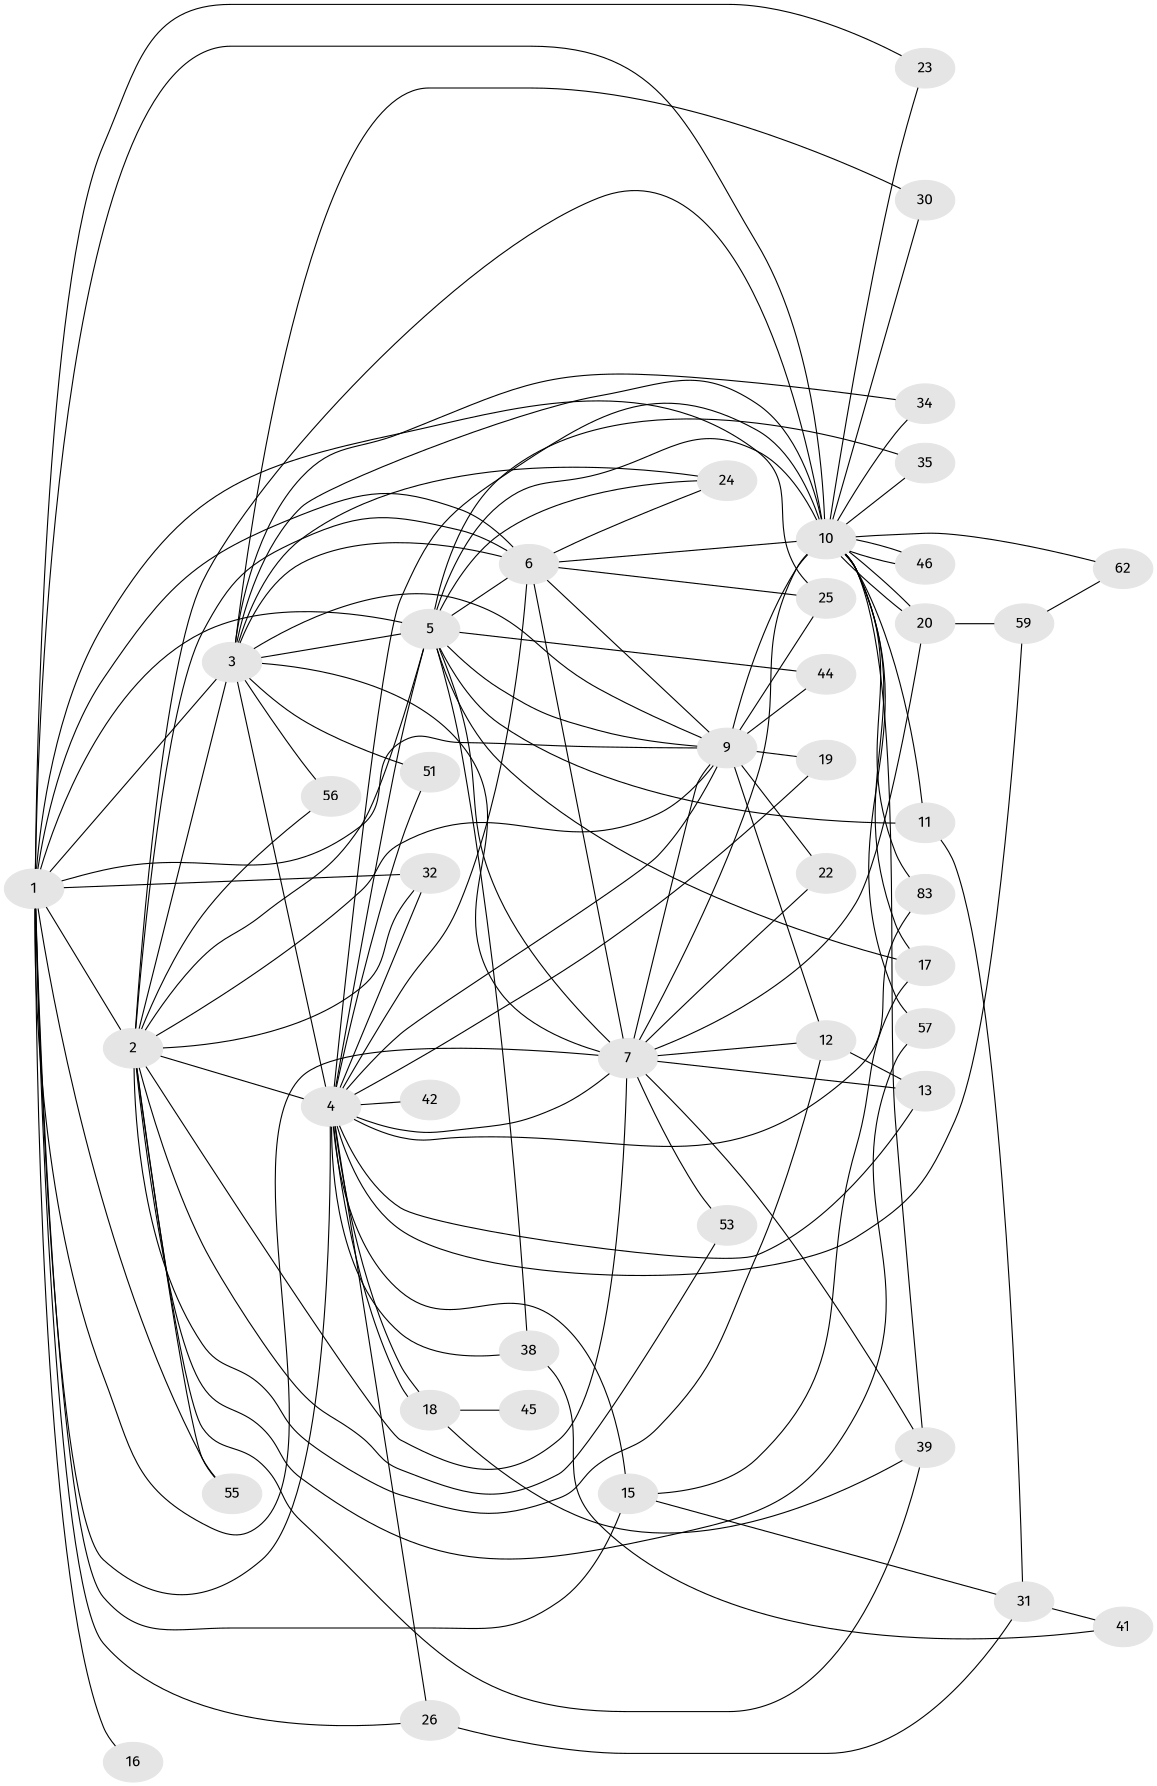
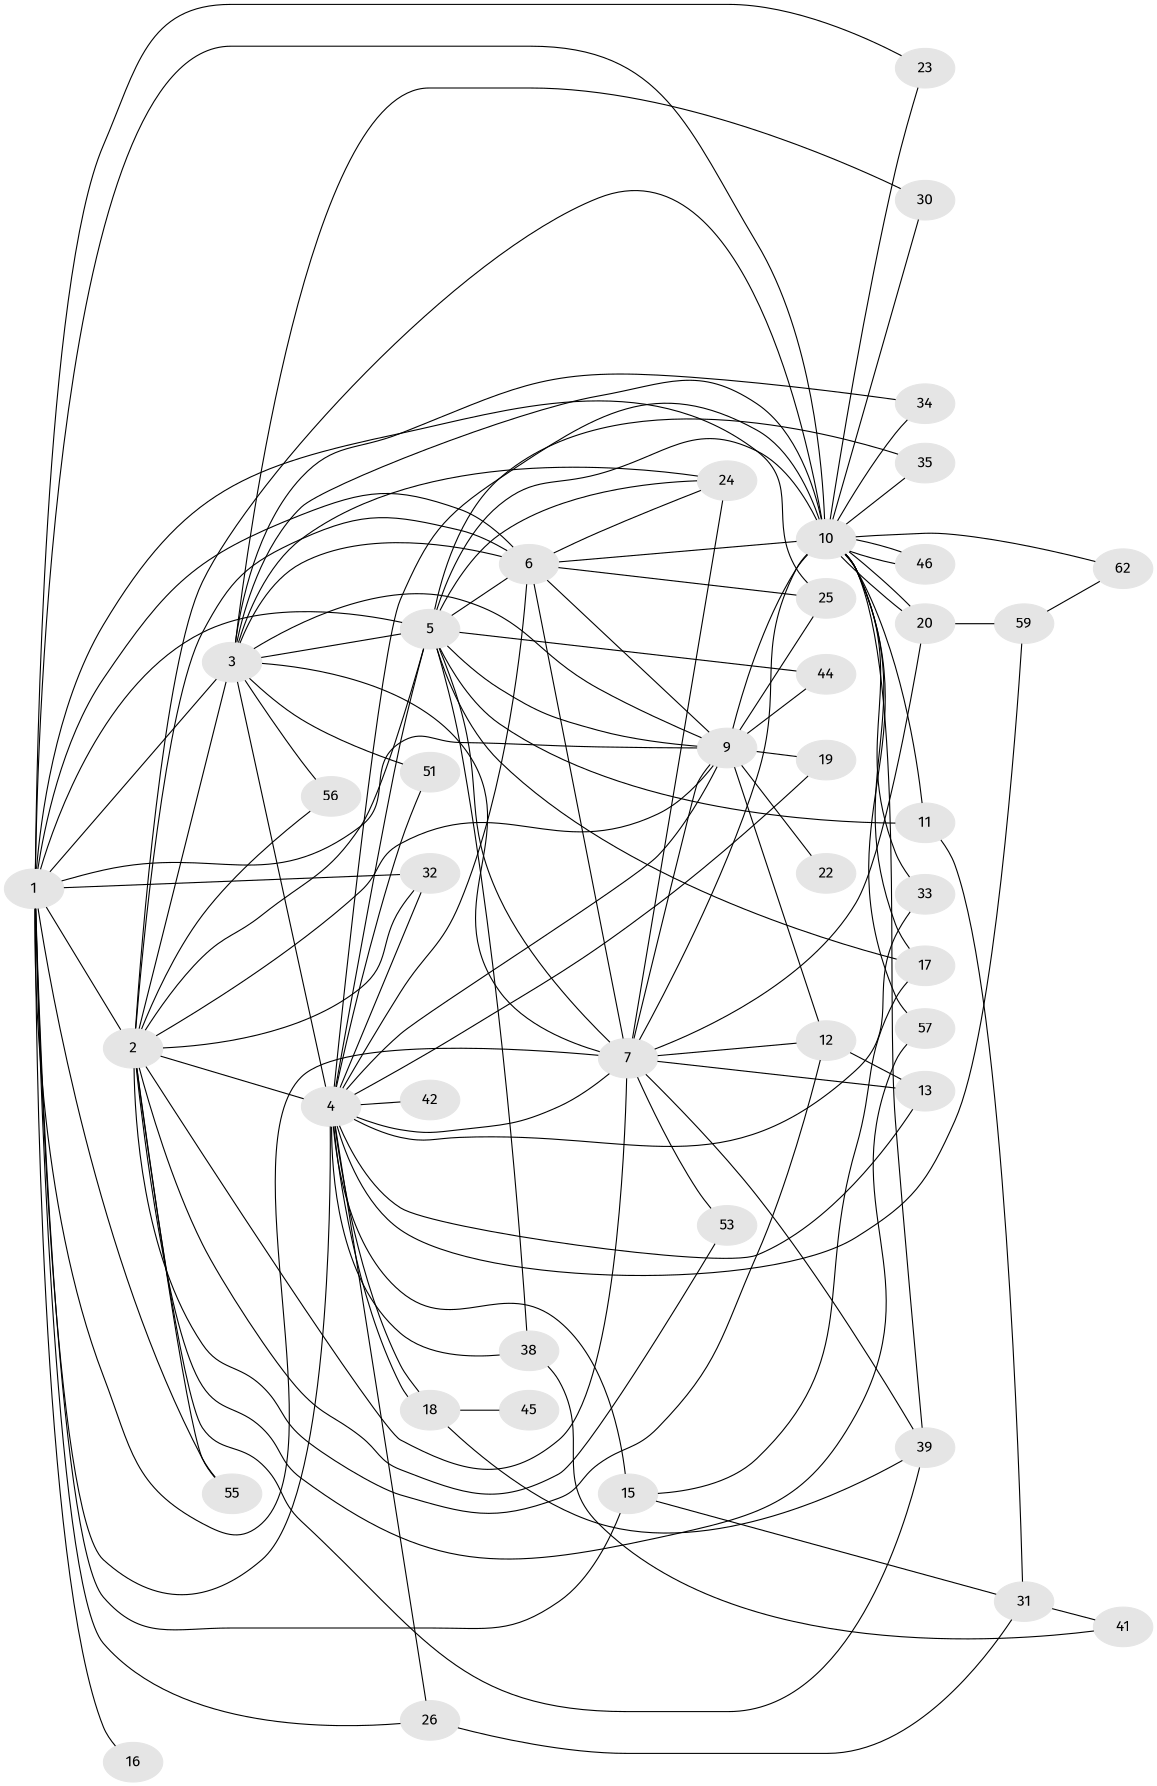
  graph {
    fontname="Fira Sans"
    rankdir=LR
    node [color=gray90 fontname="Fira Sans" style=filled]
    edge [fontname="Fira Sans"]
    1 [super="+29"]
    2 [super="+47"]
    3 [super="+61"]
    4 [super="+8"]
    5 [super="+49"]
    6 [super="+60"]
    7
    9 [super="+40"]
    10 [super="+27"]
    15 [super="+48"]
    16
    23
    25 [super="+37"]
    26 [super="+43"]
    32
    55
    12 [super="+14"]
    39 [super="+50"]
    53
    56
    57
    24 [super="+52"]
    30
    34 [super="+36"]
    51
    18 [super="+58"]
    19
-   33 [label=83]
+   33
    38
    42
    59
    13
    11
    17 [super="+28"]
    35
    44
    20 [super="+21"]
    22
    46
    62
    31 [super="+54"]
    45
    41
    1 -- 2
    1 -- 3
    1 -- 4 [weight=2]
    1 -- 5
    1 -- 6 [weight=2]
    1 -- 7
    1 -- 9
    1 -- 10
    1 -- 15
    1 -- 16
    1 -- 23
    1 -- 25
    1 -- 26
    1 -- 32
    1 -- 55
    2 -- 3
    2 -- 4 [weight=2]
    2 -- 5
    2 -- 6
    2 -- 7
    2 -- 9
    2 -- 10
    2 -- 32
    2 -- 55
    2 -- 12
    2 -- 39
    2 -- 53
    2 -- 56
    2 -- 57
    3 -- 4 [weight=2]
    3 -- 5
    3 -- 6 [weight=2]
    3 -- 7
    3 -- 9
    3 -- 10
    3 -- 56
    3 -- 24
    3 -- 30
    3 -- 34
    3 -- 51
    4 -- 5 [weight=2]
    4 -- 6 [weight=2]
    4 -- 7 [weight=2]
    4 -- 9 [weight=2]
    4 -- 10 [weight=2]
    4 -- 15
    4 -- 26 [weight=2]
    4 -- 32
    4 -- 51
    4 -- 18
    4 -- 18
    4 -- 19
    4 -- 33
    4 -- 38
    4 -- 42
    4 -- 59
    4 -- 13
    5 -- 6 [weight=2]
    5 -- 7
    5 -- 9
    5 -- 10
    5 -- 24
    5 -- 38
    5 -- 11
    5 -- 17 [weight=2]
    5 -- 35
    5 -- 44
    6 -- 7
    6 -- 9
    6 -- 10
    6 -- 25
    6 -- 24
    7 -- 9
    7 -- 10
    7 -- 12
    7 -- 39
    7 -- 53
    7 -- 13
    7 -- 20
-   7 -- 22
+   7 -- 24
    9 -- 10 [weight=2]
    9 -- 25
    9 -- 12
    9 -- 19
    9 -- 44
    9 -- 22
    10 -- 23
    10 -- 39
    10 -- 57
    10 -- 30
    10 -- 34 [weight=2]
    10 -- 33
    10 -- 11
    10 -- 17
    10 -- 35
    10 -- 20
    10 -- 20
    10 -- 46
    10 -- 46
    10 -- 62
    15 -- 17
    15 -- 31
    26 -- 31
    12 -- 13
    18 -- 39
    18 -- 45
    38 -- 41
    59 -- 62
    11 -- 31
    20 -- 59
    31 -- 41
  }
